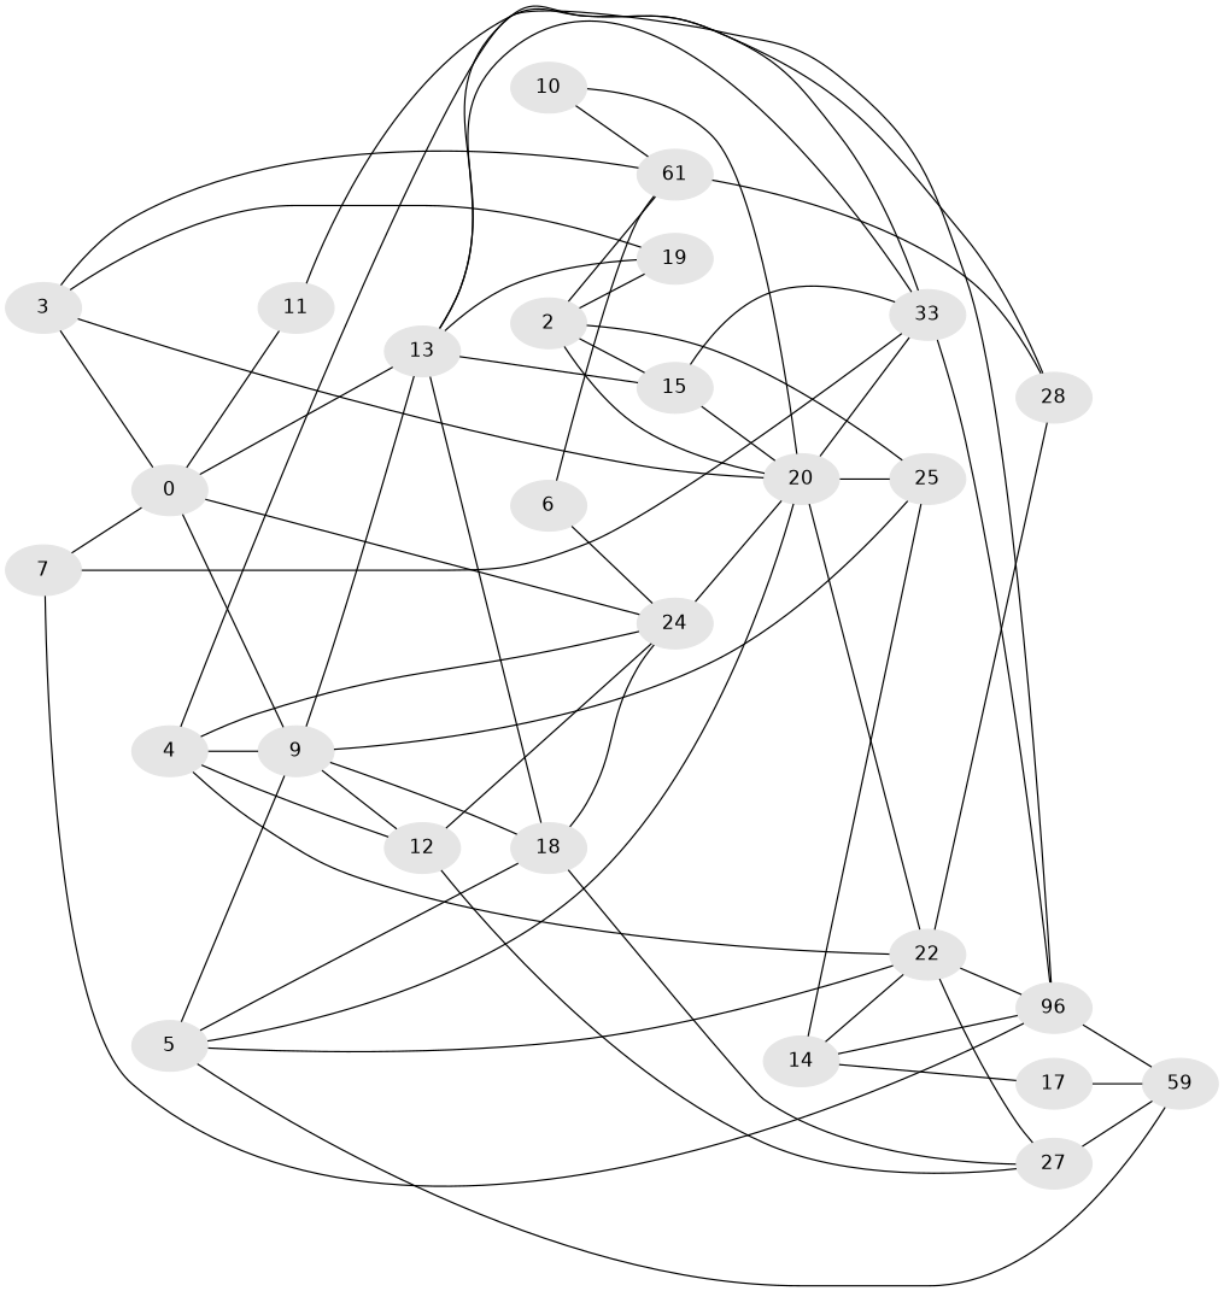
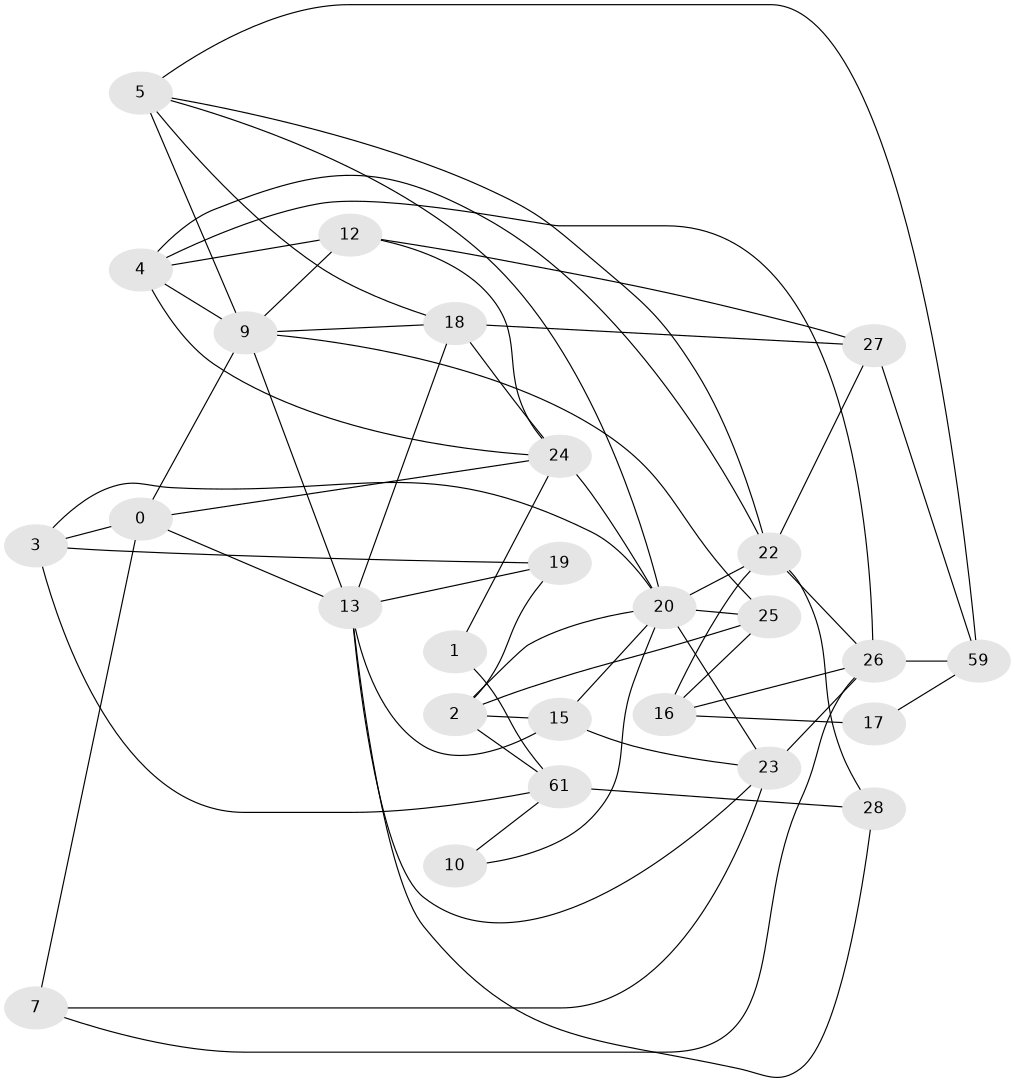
  graph {
    fontname="DejaVu Sans"
    rankdir=LR
    node [color=gray90 fontname="DejaVu Sans" style=filled]
    edge [fontname="DejaVu Sans" weight=1.0]
    4
-   26 [label=96]
+   26
    9
    12
    22
    24
    7
    n8 [label=0]
-   23 [label=33]
+   23
    n10 [label=59]
    2
    15
    19
    20
    n15 [label=61]
    25
    28
    3
-   11
    13
    18
    27
    5
-   6
+   6 [label=1]
    10
    17
-   14
+   14 [label=16]
    4 -- 26
    4 -- 9
    4 -- 12
    4 -- 22
    4 -- 24
    26 -- n10 [weight=2.0]
    9 -- 12
    9 -- 25
    9 -- 13
    9 -- 18
    12 -- 24
    12 -- 27
    22 -- 26
    22 -- 28 [weight=2.0]
    22 -- 27
    24 -- 20
    7 -- 26
    7 -- n8
    7 -- 23
    n8 -- 9
    n8 -- 24
-   n8 -- 11
    n8 -- 13
    23 -- 26 [weight=2.0]
    2 -- 15
    2 -- 19
    2 -- 20
    2 -- n15 [weight=2.0]
    2 -- 25 [weight=2.0]
    15 -- 23
    15 -- 20
    20 -- 22
    20 -- 23
    20 -- 25
    n15 -- 28
    3 -- n8
    3 -- 19
    3 -- 20
    3 -- n15
-   11 -- 23
    13 -- 23
    13 -- 15
    13 -- 19 [weight=2.0]
    13 -- 28
    13 -- 18
    18 -- 24
    18 -- 27
    27 -- n10
    5 -- 9
    5 -- 22 [weight=2.0]
    5 -- n10
    5 -- 20
    5 -- 18
    6 -- 24
    6 -- n15
    10 -- 20
    10 -- n15
    17 -- n10
    14 -- 26 [weight=2.0]
    14 -- 22
    14 -- 25
    14 -- 17
  }
